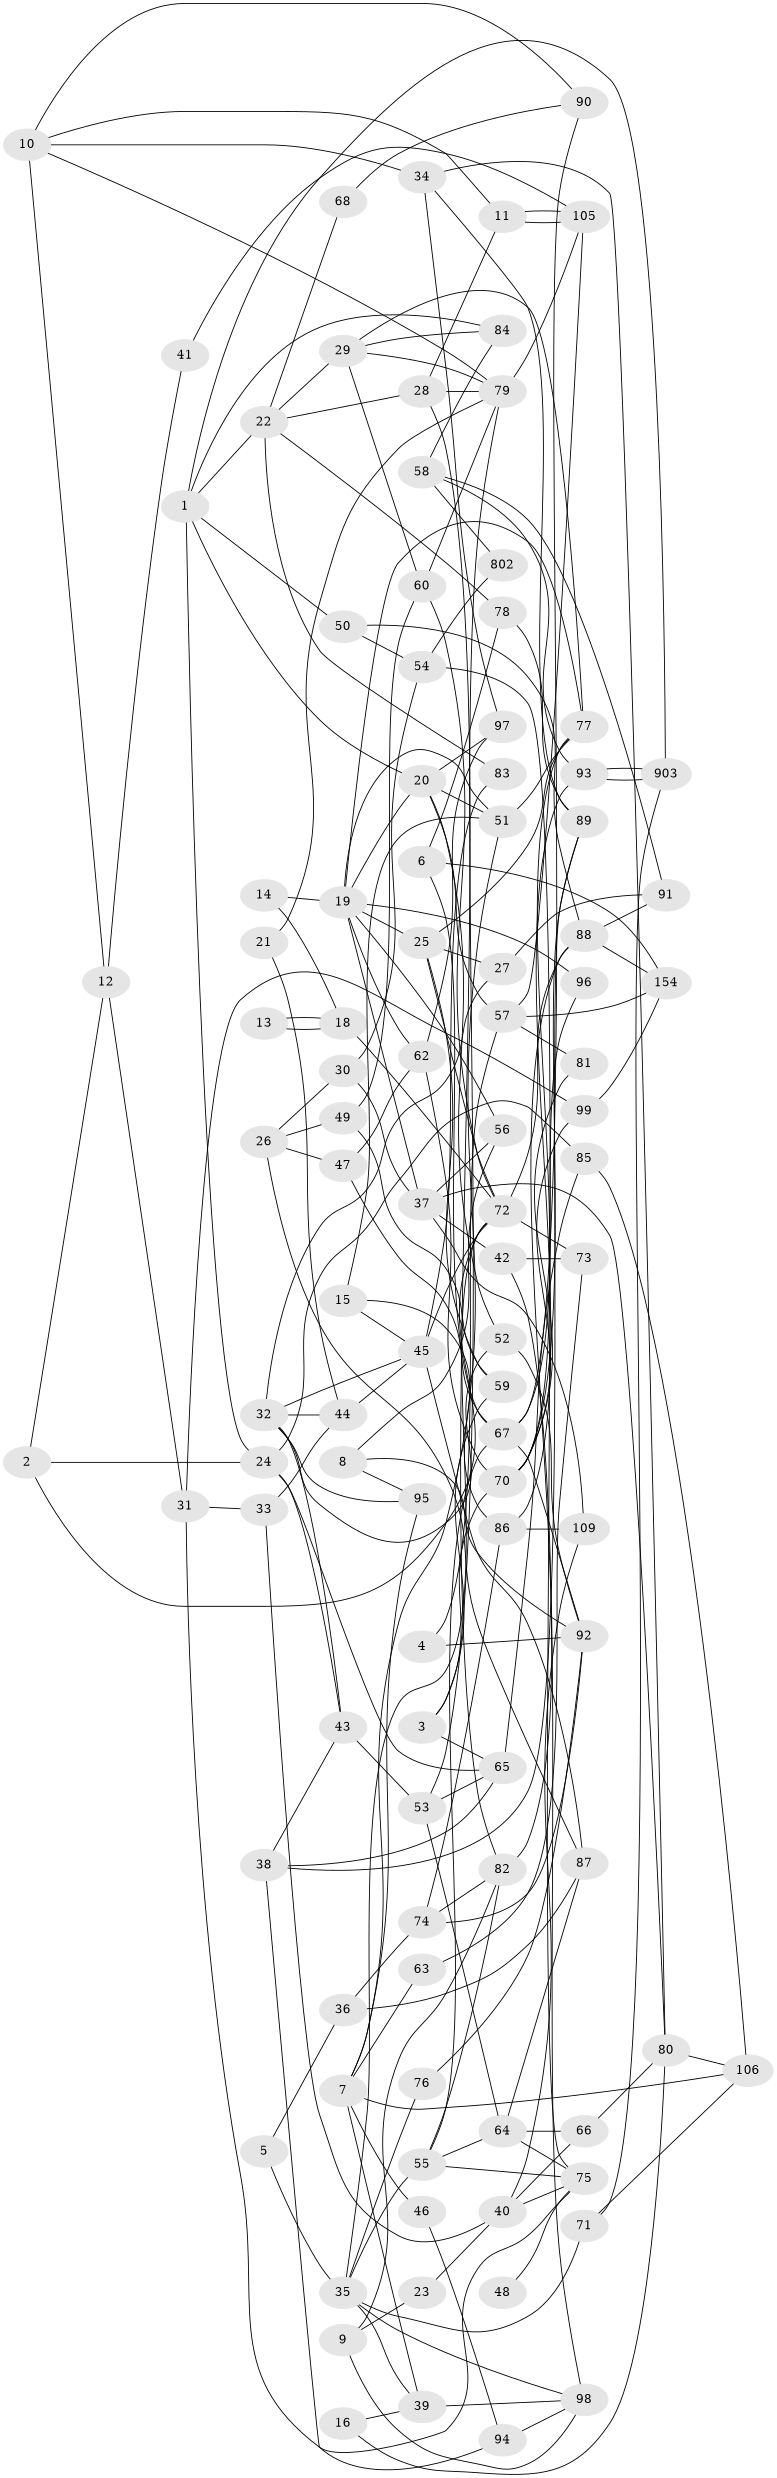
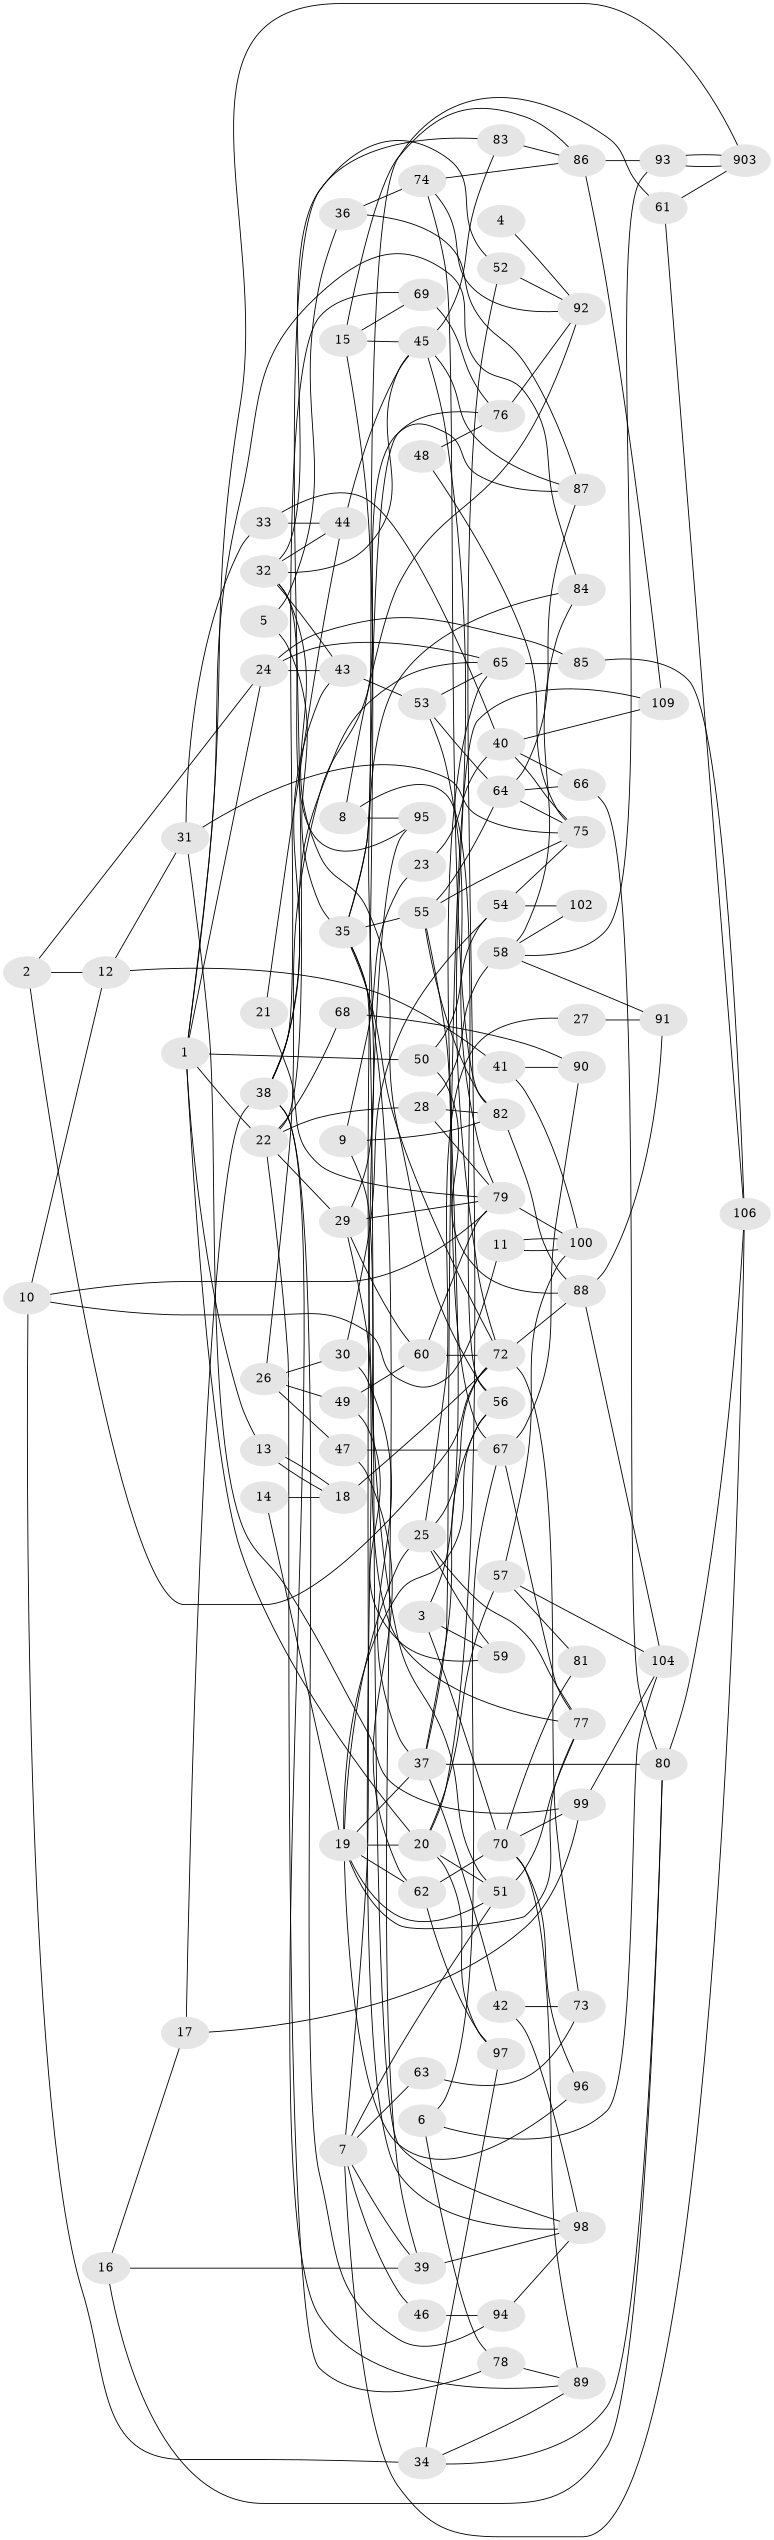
  graph {
    rankdir=LR
    node [color=gray90 style=filled]
    1
    13
    20
    22
    24
    50
    84
    n8 [label=903]
    18
    57
    51
    52
    97
    78
    28
    29
    68
    83
    65
    43
    85
    54
    88
    2
    12
    72
    31
    41
    73
    3
    59
    70
    99
    96
    89
    81
    4
    92
-   104 [label=154]
-   105
+   104
+   105 [label=100]
    5
    35
    36
    39
    98
    55
-   71
+   71 [label=61]
    76
    87
    74
    6
    67
    90
    77
    7
    46
    63
    95
    n59 [label=106]
    94
    8
    56
    9
    23
    82
    40
    10
    11
    34
    79
    80
    33
    75
    14
    19
    25
    37
    62
    15
    45
+   69
    86
    n83 [label=109]
    93
    16
+   17
    38
    27
    42
    21
    44
    58
    60
    66
    53
    91
    26
    30
    47
    49
-   102 [label=802]
+   102
    32
    64
    48
+   1 -- 13
    1 -- 20
    1 -- 22
    1 -- 24
    1 -- 50
    1 -- 84
    1 -- n8
    13 -- 18
    13 -- 18
    20 -- 57
    20 -- 51
    20 -- 52
    20 -- 97
    22 -- 78
    22 -- 28
    22 -- 29
    22 -- 68
    22 -- 83
    24 -- 65
    24 -- 43
    24 -- 85
    50 -- 54
    50 -- 88
    18 -- 72
    57 -- 81
    57 -- 104
    57 -- 105
    51 -- 77
    52 -- 92
    78 -- 89
    28 -- 82
    28 -- 79
-   28 -- 11
+   28 -- 58
    29 -- 84
    29 -- 77
    29 -- 79
    29 -- 60
    68 -- 90
+   83 -- 86
    65 -- 85
    43 -- 53
    85 -- n59
    54 -- 75
    54 -- 102
    88 -- 104
    88 -- 91
    2 -- 24
    2 -- 12
    2 -- 72
    12 -- 31
    12 -- 41
    72 -- 88
    72 -- 73
    31 -- 99
    31 -- 33
    31 -- 75
    41 -- 105
    3 -- 65
    3 -- 59
    3 -- 70
    70 -- 99
    70 -- 96
    70 -- 89
    70 -- 81
    99 -- 104
-   4 -- 57
    4 -- 92
    5 -- 35
    5 -- 36
    35 -- 72
    35 -- 39
    35 -- 98
    35 -- 55
    35 -- 71
    35 -- 76
    36 -- 87
    36 -- 74
    39 -- 98
    55 -- 67
    55 -- 82
    55 -- 75
    55 -- 64
    71 -- n8
    71 -- n59
    76 -- 92
    74 -- 92
    74 -- 82
    74 -- 86
    6 -- 78
    6 -- 104
    6 -- 67
-   67 -- 92
    67 -- 90
    67 -- 77
    7 -- 51
    7 -- 39
    7 -- 46
    7 -- 63
    7 -- 95
    7 -- n59
    46 -- 94
    63 -- 73
    94 -- 98
    8 -- 92
    8 -- 95
    8 -- 56
    9 -- 98
    9 -- 23
    9 -- 82
    23 -- 40
    82 -- 88
    40 -- 75
    40 -- n83
    40 -- 66
    10 -- 12
-   10 -- 90
+   41 -- 90
    10 -- 11
    10 -- 34
    10 -- 79
    11 -- 105
    11 -- 105
    34 -- 97
    34 -- 89
    34 -- 80
    79 -- 105
    80 -- n59
    33 -- 40
    33 -- 44
    14 -- 18
    14 -- 19
    19 -- 20
    19 -- 51
    19 -- 96
    19 -- 77
    19 -- 56
    19 -- 25
    19 -- 37
    19 -- 62
    25 -- 72
    25 -- 59
    25 -- 77
    25 -- 27
    37 -- 56
    37 -- 80
    37 -- n83
    37 -- 42
    62 -- 97
    62 -- 70
    15 -- 51
    15 -- 45
+   15 -- 69
    15 -- 86
    45 -- 83
    45 -- 72
    45 -- 87
+   69 -- 76
    86 -- n83
    86 -- 93
    93 -- n8
    93 -- n8
    16 -- 39
    16 -- 80
+   16 -- 17
+   17 -- 99
+   17 -- 38
    38 -- 65
    38 -- 43
    38 -- 89
    38 -- 94
+   38 -- 69
    27 -- 91
    42 -- 73
    42 -- 98
    21 -- 79
    21 -- 44
    44 -- 45
    58 -- 84
    58 -- 93
    58 -- 91
    58 -- 102
    60 -- 72
    60 -- 79
    66 -- 80
    53 -- 65
    53 -- 79
    53 -- 64
    26 -- 87
    26 -- 30
    26 -- 47
    26 -- 49
    30 -- 54
    30 -- 37
    47 -- 67
    47 -- 62
    49 -- 59
    49 -- 60
    32 -- 52
    32 -- 43
    32 -- 95
-   32 -- 27
+   32 -- 56
    32 -- 45
    32 -- 44
    64 -- 87
    64 -- 75
    64 -- 66
+   48 -- 76
    48 -- 75
  }
